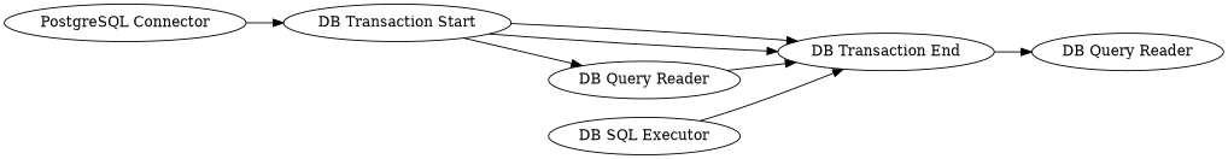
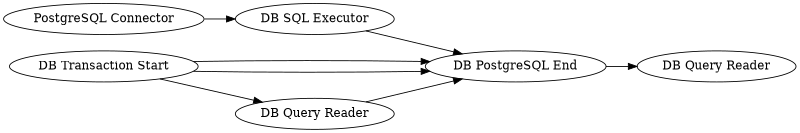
  digraph {
    rankdir=LR
    n1 [label="PostgreSQL Connector"]
    n2 [label="DB SQL Executor"]
-   n3 [label="DB Transaction End"]
+   n3 [label="DB PostgreSQL End"]
    n4 [label="DB Query Reader"]
    n5 [label="DB Query Reader"]
    n6 [label="DB Transaction Start"]
-   n1 -> n6
+   n1 -> n2
    n2 -> n3
    n3 -> n5
    n4 -> n3
    n6 -> n3
    n6 -> n3
    n6 -> n4
  }
